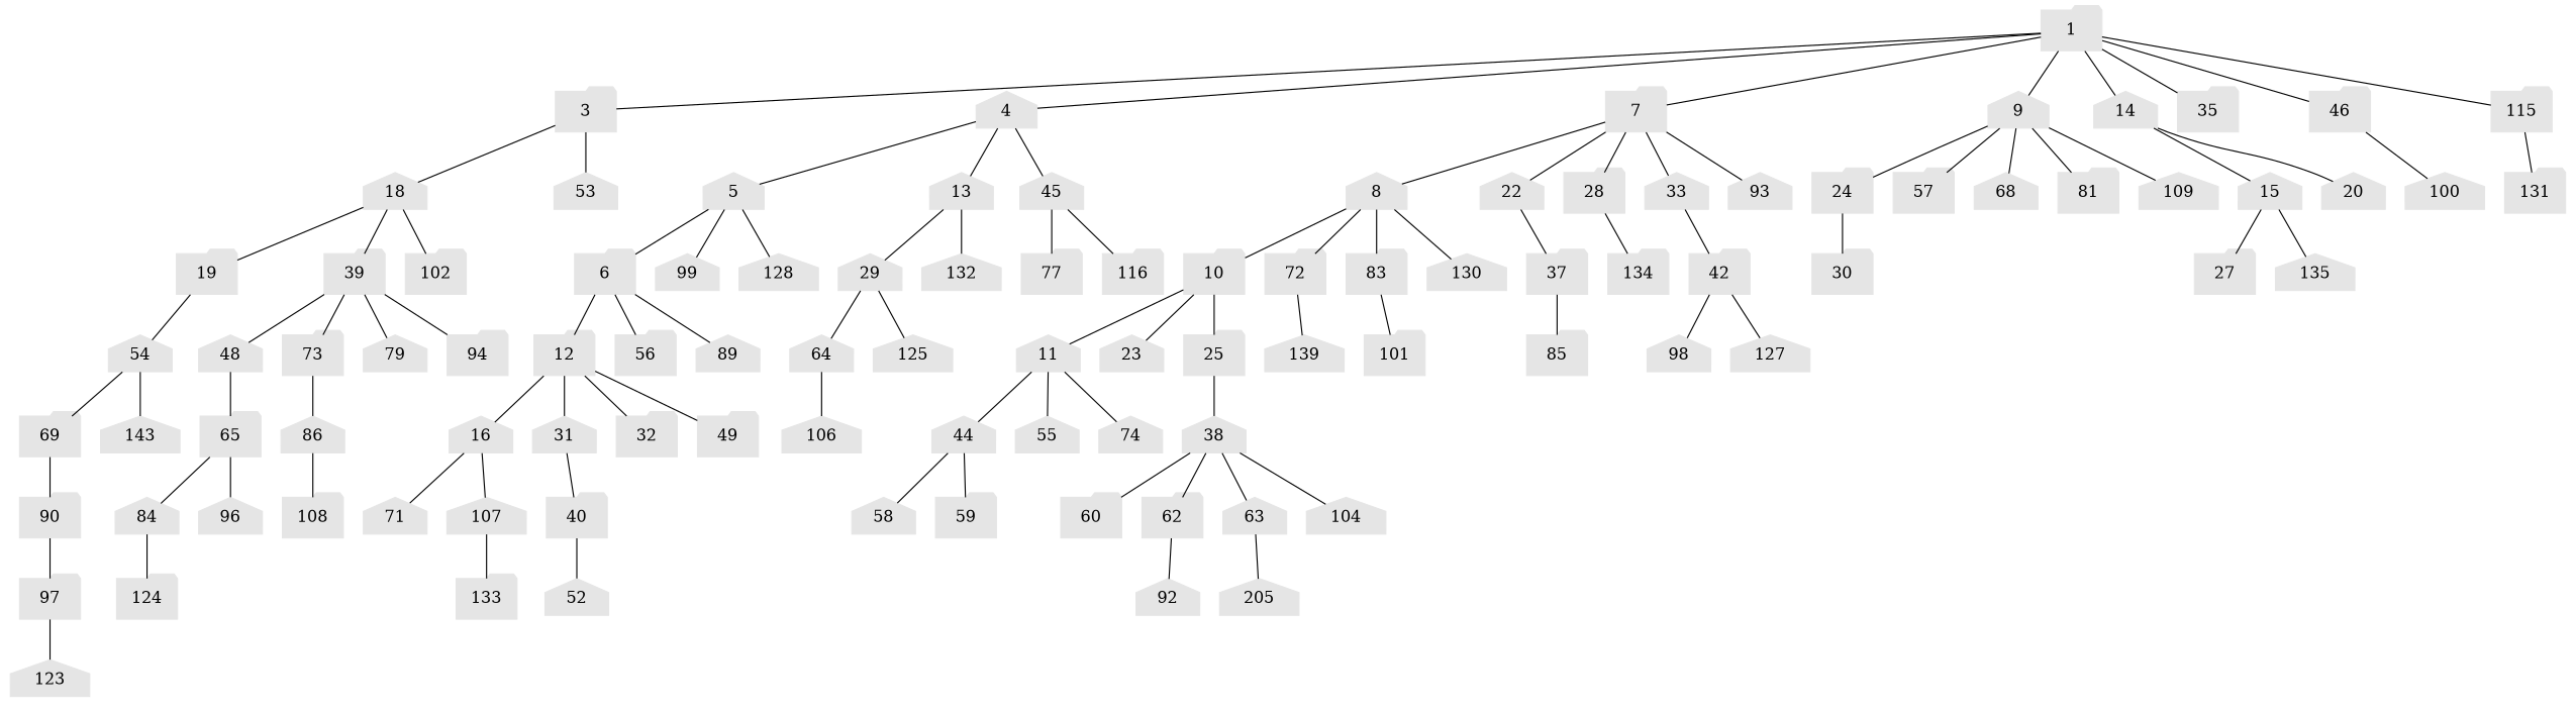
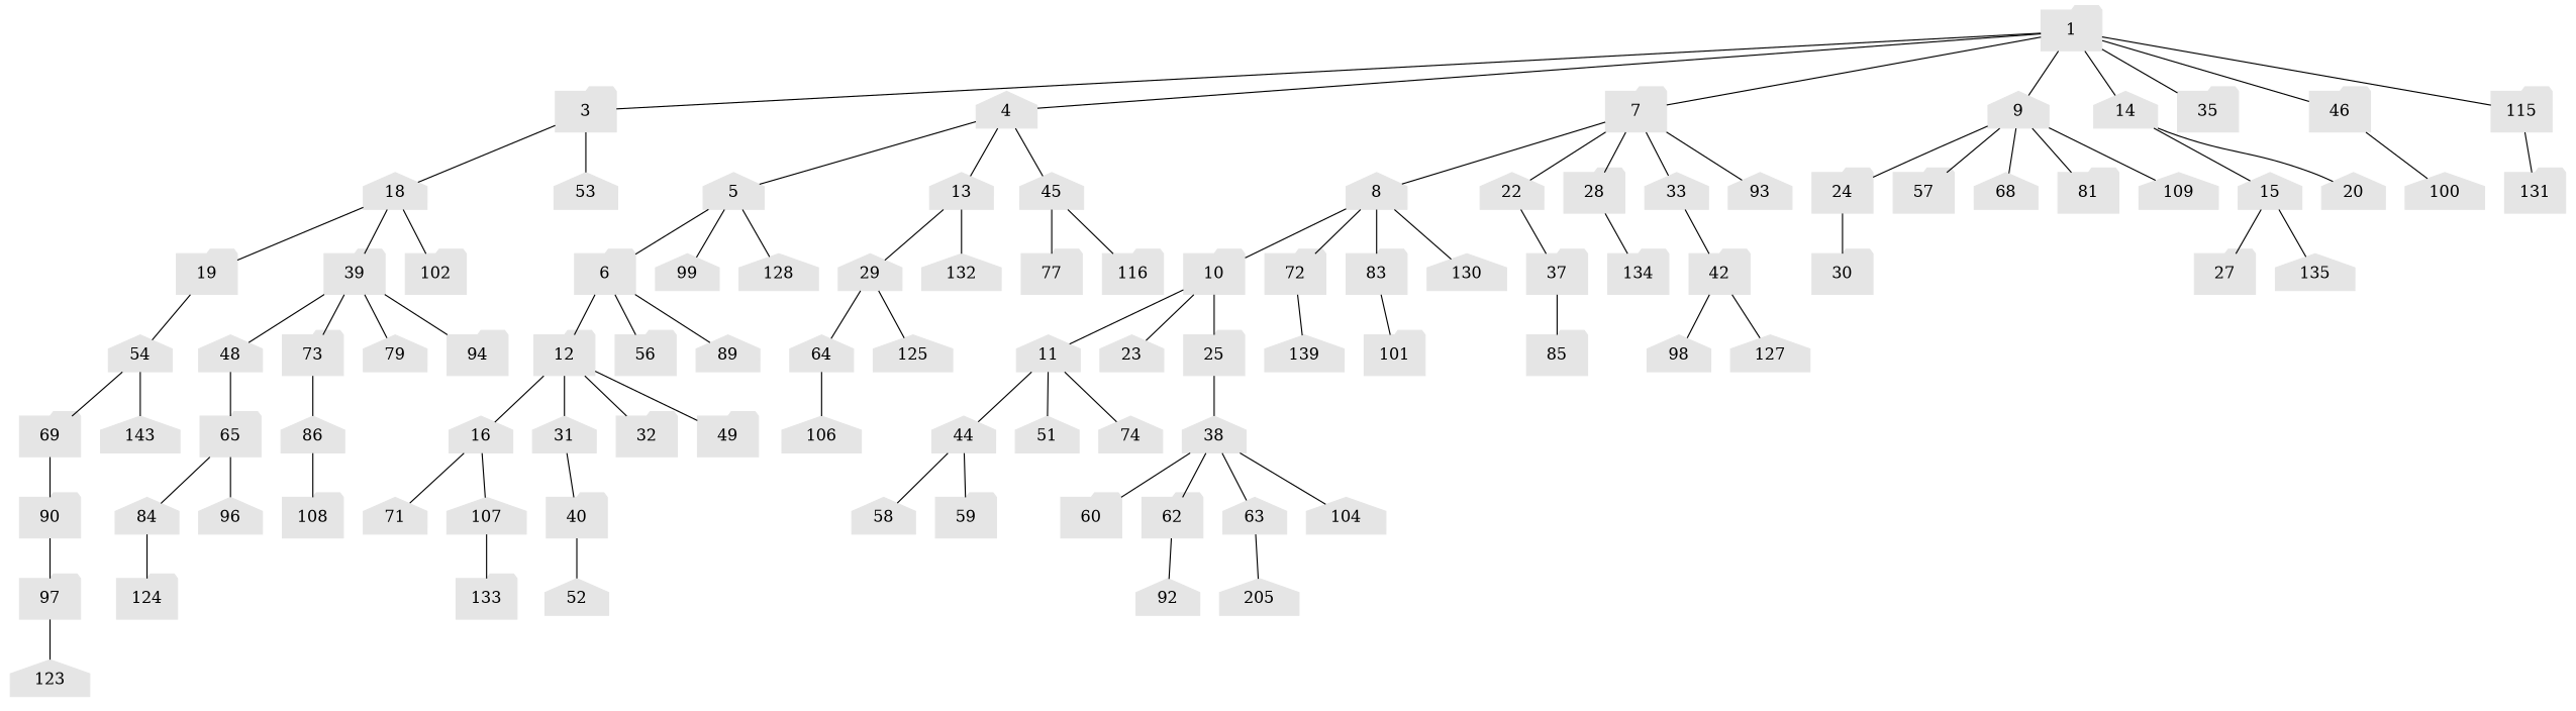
  graph {
    node [color=gray90 shape=house style=filled]
    1 [shape=folder super="+2"]
    3 [shape=folder]
    4
    7 [shape=folder]
    9 [super="+43+17+47"]
    14
    35 [shape=folder super="+88"]
    46 [shape=folder]
    115 [shape=folder]
    18 [super="+26+87"]
    53
    5 [super="+21+75"]
    13
    45
    8
    22
    28 [shape=folder super="+76"]
    33
    93 [super="+112+117+126"]
    24 [shape=folder super="+66"]
    57 [shape=folder]
    68 [super="+111"]
    81 [shape=folder super="+91"]
    109
    15
    20
    100
    131 [shape=folder]
    19 [shape=folder super="+50"]
    39 [shape=folder]
    102 [shape=folder]
    6 [shape=folder]
    99
    128
    29
    132
    77 [shape=folder]
    116 [shape=folder super="+138"]
    12 [shape=folder]
    56 [shape=folder]
    89 [super="+110"]
    16
    31
    32 [shape=folder super="+78+136"]
    49 [shape=folder]
    10 [shape=folder]
    72 [shape=folder super="+113"]
    83 [shape=folder]
    130
    37 [shape=folder super="+67+95"]
    134 [shape=folder super="+140"]
    42 [shape=folder]
    11 [super="+36"]
    23
    25 [shape=folder super="+34+137"]
    139
    101 [shape=folder]
    30 [shape=folder super="+82"]
    44 [super="+122"]
-   51 [label=55]
+   51
    74
    38 [super="+41+55"]
    58
    59 [shape=folder]
    71
    107
    40 [shape=folder]
    64
    125
    27 [shape=folder super="+114"]
    135
    133 [shape=folder]
    54
    48 [super="+61"]
    73 [shape=folder super="+141"]
    79
    94 [shape=folder super="+129"]
    69 [shape=folder super="+103"]
    143
    85 [shape=folder]
    60 [shape=folder]
    62 [shape=folder super="+118+80"]
    63 [super="+121+119+70"]
    104
    106
    52
    98
    127
    92
    n90 [label=205]
    65 [shape=folder]
    86
    84
    96
    90 [shape=folder]
    124 [shape=folder]
    97 [shape=folder]
    108 [shape=folder]
    123
    1 -- 3
    1 -- 4
    1 -- 7
    1 -- 9
    1 -- 14
    1 -- 35
    1 -- 46
    1 -- 115
    3 -- 18
    3 -- 53
    4 -- 5
    4 -- 13
    4 -- 45
    7 -- 8
    7 -- 22
    7 -- 28
    7 -- 33
    7 -- 93
    9 -- 24
    9 -- 57
    9 -- 68
    9 -- 81
    9 -- 109
    14 -- 15
    14 -- 20
    46 -- 100
    115 -- 131
    18 -- 19
    18 -- 39
    18 -- 102
    5 -- 6
    5 -- 99
    5 -- 128
    13 -- 29
    13 -- 132
    45 -- 77
    45 -- 116
    8 -- 10
    8 -- 72
    8 -- 83
    8 -- 130
    22 -- 37
    28 -- 134
    33 -- 42
    24 -- 30
    15 -- 27
    15 -- 135
    19 -- 54
    39 -- 48
    39 -- 73
    39 -- 79
    39 -- 94
    6 -- 12
    6 -- 56
    6 -- 89
    29 -- 64
    29 -- 125
    12 -- 16
    12 -- 31
    12 -- 32
    12 -- 49
    16 -- 71
    16 -- 107
    31 -- 40
    10 -- 11
    10 -- 23
    10 -- 25
    72 -- 139
    83 -- 101
    37 -- 85
    42 -- 98
    42 -- 127
    11 -- 44
    11 -- 51
    11 -- 74
    25 -- 38
    44 -- 58
    44 -- 59
    38 -- 60
    38 -- 62
    38 -- 63
    38 -- 104
    107 -- 133
    40 -- 52
    64 -- 106
    54 -- 69
    54 -- 143
    48 -- 65
    73 -- 86
    69 -- 90
    62 -- 92
    63 -- n90
    65 -- 84
    65 -- 96
    86 -- 108
    84 -- 124
    90 -- 97
    97 -- 123
  }
